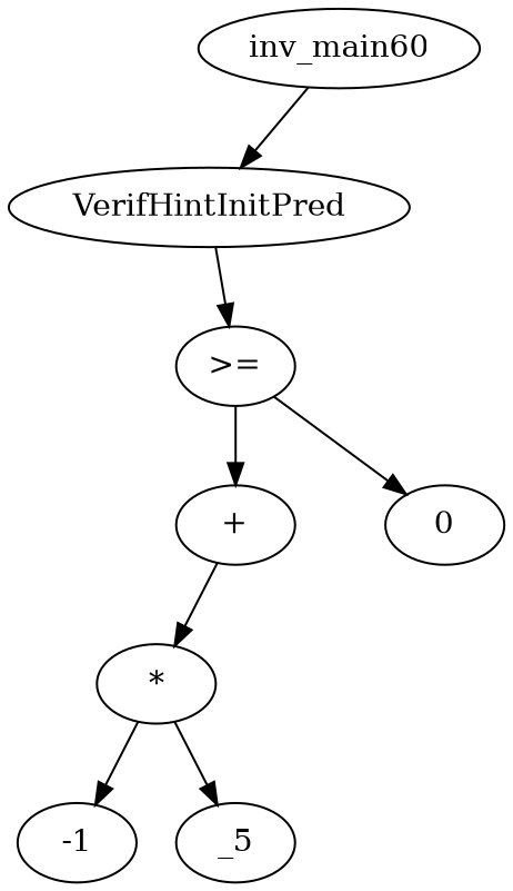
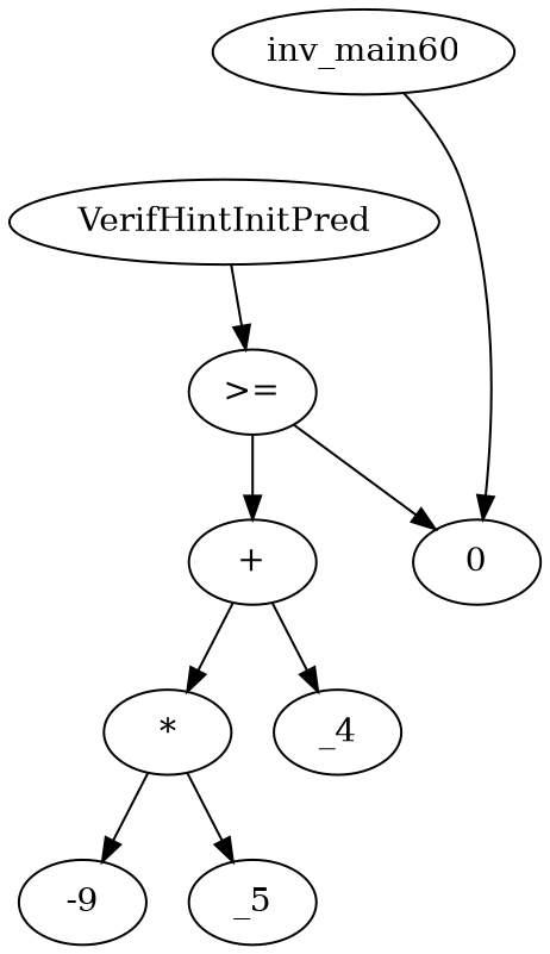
  digraph {
    n1 [label=inv_main60]
    n2 [label=VerifHintInitPred]
    n3 [label=">="]
    n4 [label=0]
    n5 [label="+"]
    n6 [label="*"]
-   n8 [label=-1]
+   n7 [label=_4]
+   n8 [label=-9]
    n9 [label=_5]
-   n1 -> n2
+   n1 -> n4
    n2 -> n3
    n3 -> n4
    n3 -> n5
    n5 -> n6
+   n5 -> n7
    n6 -> n8
    n6 -> n9
  }
